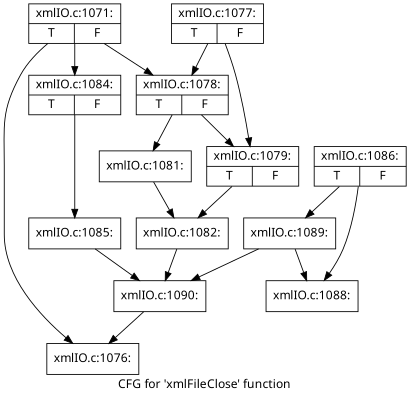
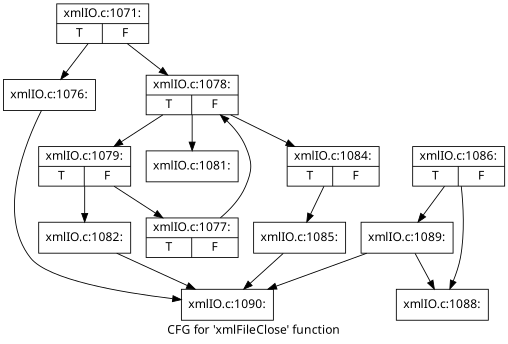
  digraph {
    fontname="Noto Sans"
    label="CFG for 'xmlFileClose' function"
    node [fontname="Noto Sans" shape=record]
    edge [fontname="Noto Sans"]
    n1 [label="{xmlIO.c:1071:|{<s0>T|<s1>F}}"]
    n2 [label="{xmlIO.c:1076:}"]
    n3 [label="{xmlIO.c:1078:|{<s0>T|<s1>F}}"]
    n4 [label="{xmlIO.c:1090:}"]
    n5 [label="{xmlIO.c:1077:|{<s0>T|<s1>F}}"]
    n6 [label="{xmlIO.c:1079:|{<s0>T|<s1>F}}"]
    n7 [label="{xmlIO.c:1082:}"]
    n8 [label="{xmlIO.c:1081:}"]
    n9 [label="{xmlIO.c:1084:|{<s0>T|<s1>F}}"]
    n10 [label="{xmlIO.c:1085:}"]
    n11 [label="{xmlIO.c:1086:|{<s0>T|<s1>F}}"]
    n12 [label="{xmlIO.c:1088:}"]
    n13 [label="{xmlIO.c:1089:}"]
    n1 -> n2
    n1 -> n3
-   n4 -> n2
+   n2 -> n4
    n3 -> n6
    n3 -> n8
-   n1 -> n9
+   n3 -> n9
    n5 -> n3
-   n5 -> n6
+   n6 -> n5
    n6 -> n7
    n7 -> n4
-   n8 -> n7
    n9 -> n10
    n10 -> n4
    n11 -> n12
    n11 -> n13
    n13 -> n4
    n13 -> n12
  }
